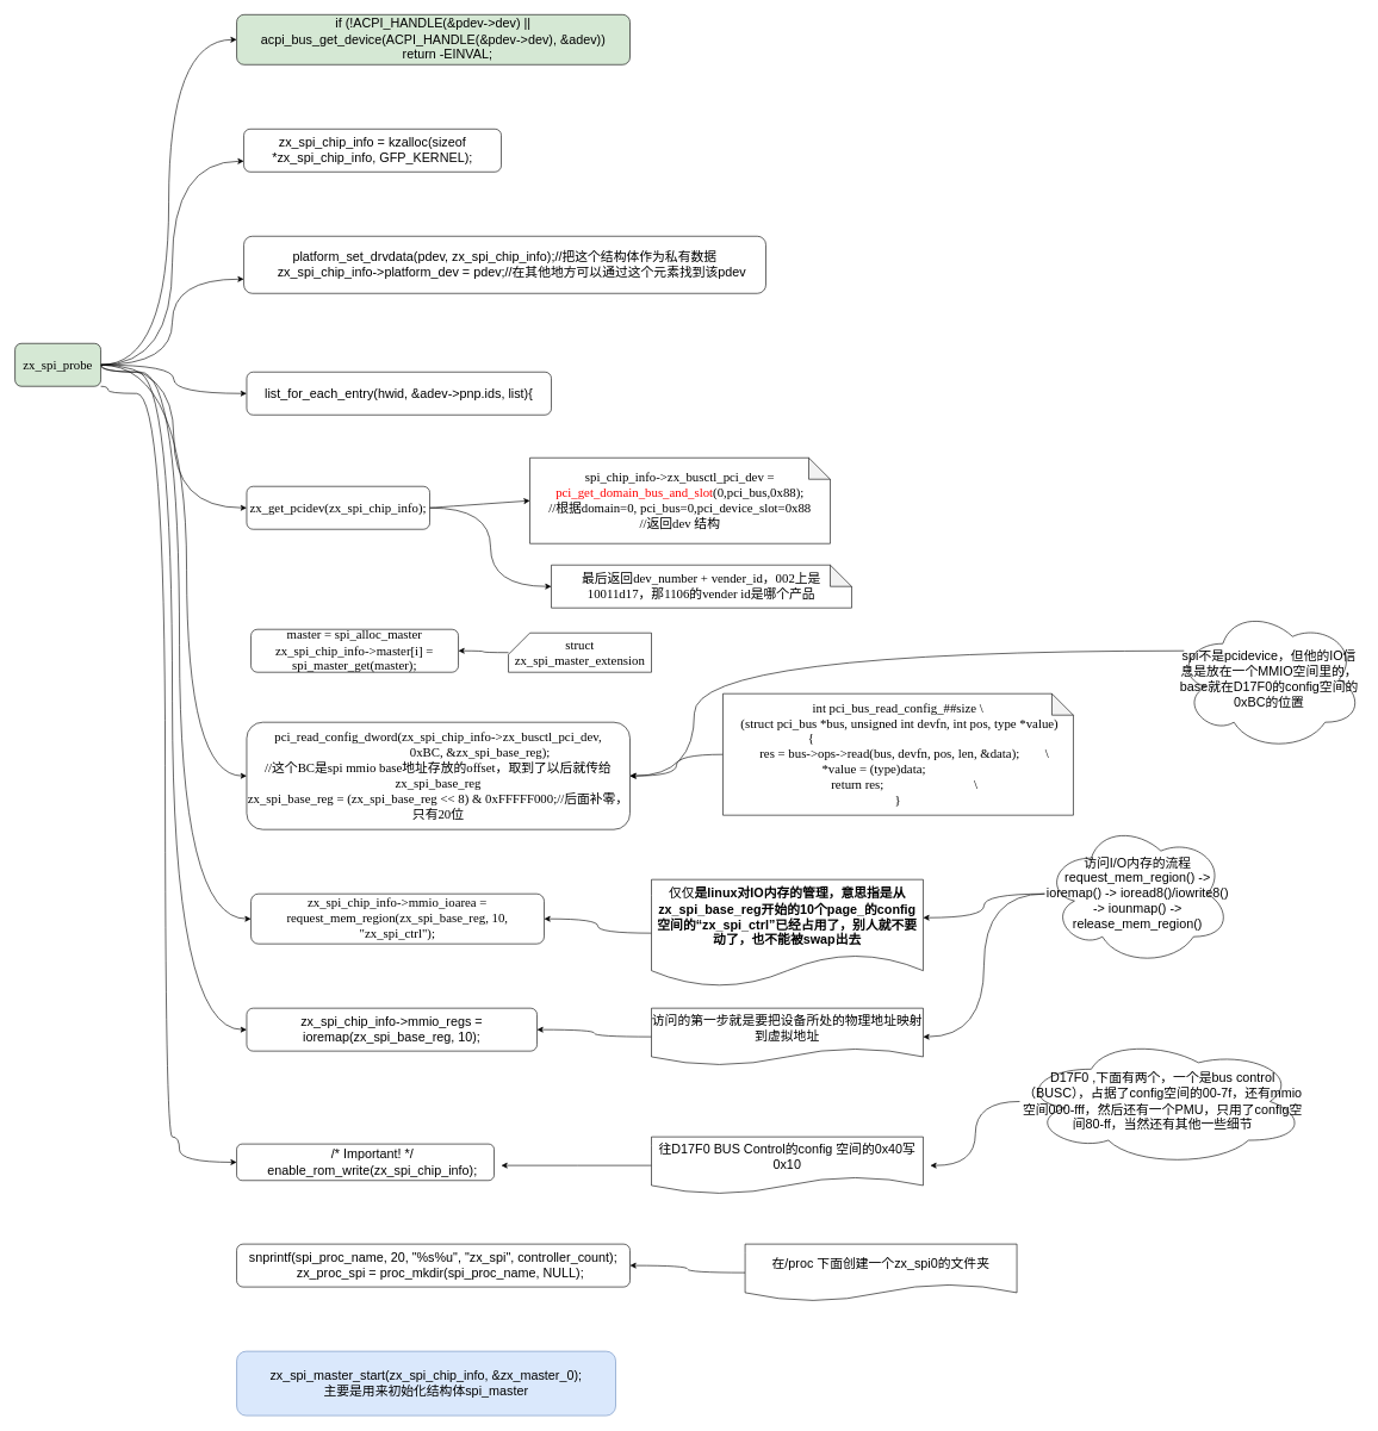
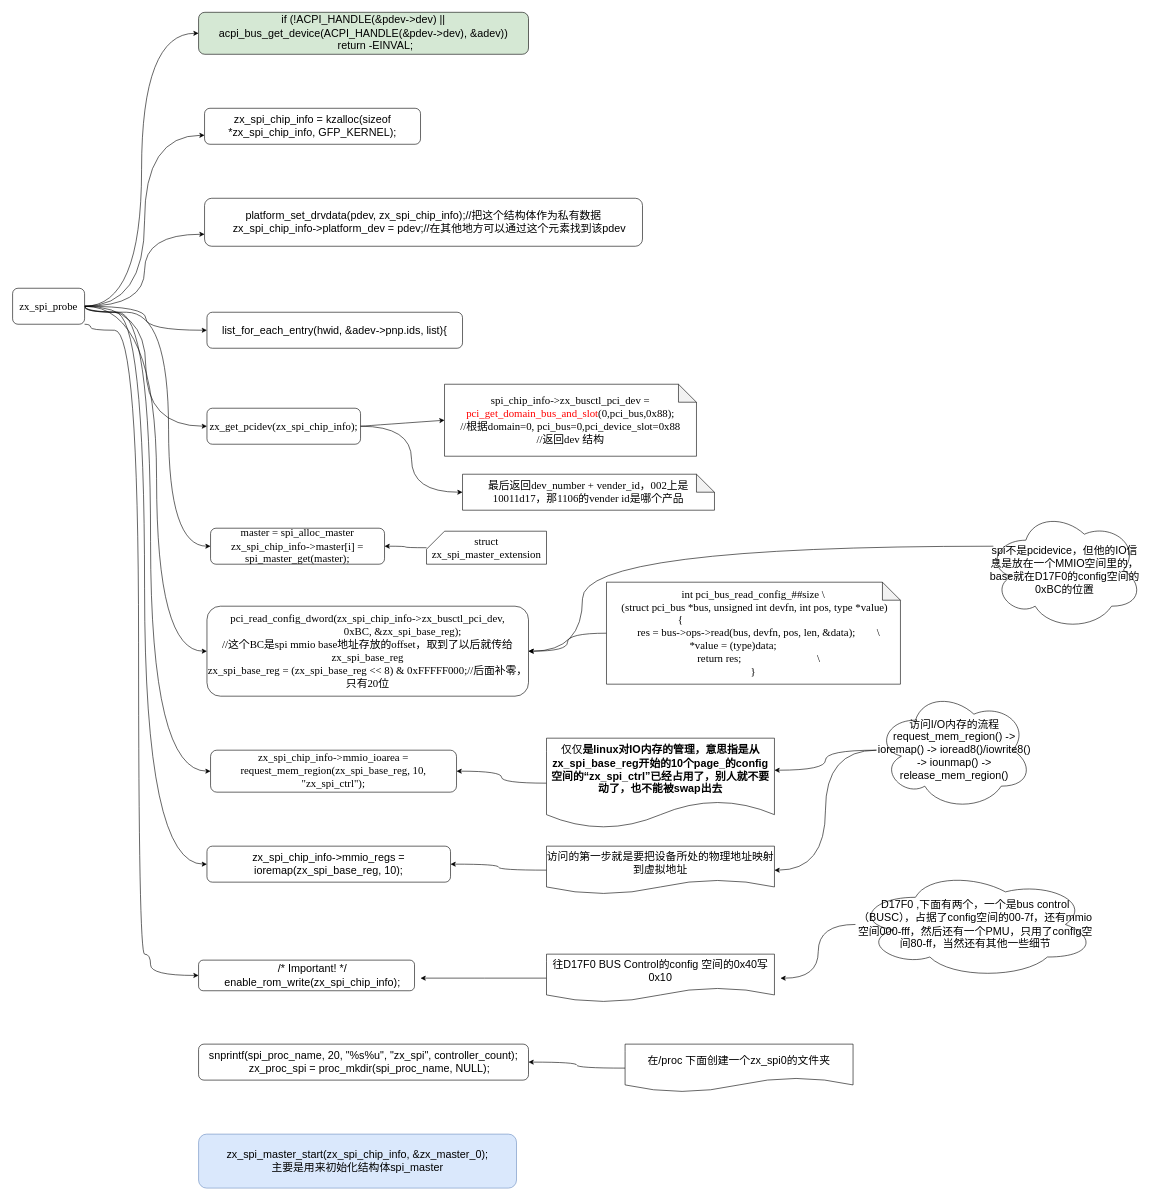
  <mxCell id="0" />
  <mxCell id="1" parent="0" />
  <mxCell id="2" style="edgeStyle=orthogonalEdgeStyle;curved=1;rounded=0;orthogonalLoop=1;jettySize=auto;html=1;exitX=1;exitY=0.5;exitDx=0;exitDy=0;fontFamily=Times New Roman;fontSize=18;fontColor=#000000;entryX=0;entryY=0.5;entryDx=0;entryDy=0;" parent="1" source="12" target="14" edge="1"><mxGeometry relative="1" as="geometry"><mxPoint x="480" y="670" as="targetPoint" /></mxGeometry></mxCell>
+ <mxCell id="3" style="edgeStyle=orthogonalEdgeStyle;curved=1;rounded=0;orthogonalLoop=1;jettySize=auto;html=1;exitX=1;exitY=0.5;exitDx=0;exitDy=0;entryX=0;entryY=0.5;entryDx=0;entryDy=0;fontFamily=Times New Roman;fontSize=18;fontColor=#000000;" parent="1" source="12" target="18" edge="1"><mxGeometry relative="1" as="geometry"><Array as="points"><mxPoint x="280" y="520" /><mxPoint x="280" y="910" /></Array></mxGeometry></mxCell>
  <mxCell id="4" style="edgeStyle=orthogonalEdgeStyle;curved=1;rounded=0;orthogonalLoop=1;jettySize=auto;html=1;exitX=1;exitY=0.5;exitDx=0;exitDy=0;entryX=0;entryY=0.5;entryDx=0;entryDy=0;fontSize=18;" parent="1" source="12" target="21" edge="1"><mxGeometry relative="1" as="geometry"><Array as="points"><mxPoint x="260" y="1085" /></Array></mxGeometry></mxCell>
  <mxCell id="5" style="edgeStyle=orthogonalEdgeStyle;curved=1;rounded=0;orthogonalLoop=1;jettySize=auto;html=1;exitX=1;exitY=0.5;exitDx=0;exitDy=0;entryX=0;entryY=0.5;entryDx=0;entryDy=0;fontSize=18;" parent="1" source="12" target="24" edge="1"><mxGeometry relative="1" as="geometry"><Array as="points"><mxPoint x="250" y="520" /><mxPoint x="250" y="1285" /></Array></mxGeometry></mxCell>
  <mxCell id="6" style="edgeStyle=orthogonalEdgeStyle;curved=1;rounded=0;orthogonalLoop=1;jettySize=auto;html=1;exitX=1;exitY=0.5;exitDx=0;exitDy=0;entryX=0;entryY=0.5;entryDx=0;entryDy=0;fontSize=18;" parent="1" source="12" target="27" edge="1"><mxGeometry relative="1" as="geometry"><Array as="points"><mxPoint x="240" y="520" /><mxPoint x="240" y="1440" /></Array></mxGeometry></mxCell>
  <mxCell id="7" style="edgeStyle=orthogonalEdgeStyle;curved=1;rounded=0;orthogonalLoop=1;jettySize=auto;html=1;entryX=0;entryY=0.5;entryDx=0;entryDy=0;fontSize=18;exitX=1;exitY=1;exitDx=0;exitDy=0;" parent="1" source="12" target="39" edge="1"><mxGeometry relative="1" as="geometry"><Array as="points"><mxPoint x="150" y="540" /><mxPoint x="150" y="550" /><mxPoint x="230" y="550" /><mxPoint x="230" y="1590" /><mxPoint x="250" y="1590" /><mxPoint x="250" y="1626" /></Array></mxGeometry></mxCell>
  <mxCell id="8" style="edgeStyle=orthogonalEdgeStyle;curved=1;rounded=0;orthogonalLoop=1;jettySize=auto;html=1;entryX=0;entryY=0.5;entryDx=0;entryDy=0;fontSize=18;" parent="1" source="12" target="45" edge="1"><mxGeometry relative="1" as="geometry" /></mxCell>
  <mxCell id="9" style="edgeStyle=orthogonalEdgeStyle;curved=1;rounded=0;orthogonalLoop=1;jettySize=auto;html=1;entryX=0;entryY=0.75;entryDx=0;entryDy=0;fontSize=18;" parent="1" source="12" target="44" edge="1"><mxGeometry relative="1" as="geometry" /></mxCell>
  <mxCell id="10" style="edgeStyle=orthogonalEdgeStyle;curved=1;rounded=0;orthogonalLoop=1;jettySize=auto;html=1;entryX=0;entryY=0.75;entryDx=0;entryDy=0;fontSize=18;" parent="1" source="12" target="46" edge="1"><mxGeometry relative="1" as="geometry" /></mxCell>
  <mxCell id="11" style="edgeStyle=orthogonalEdgeStyle;curved=1;rounded=0;orthogonalLoop=1;jettySize=auto;html=1;entryX=0;entryY=0.5;entryDx=0;entryDy=0;fontSize=18;" parent="1" source="12" target="47" edge="1"><mxGeometry relative="1" as="geometry" /></mxCell>
- <mxCell id="12" value="&lt;font style=&quot;font-size: 18px;&quot; face=&quot;Times New Roman&quot;&gt;zx_spi_probe&lt;/font&gt;" style="rounded=1;whiteSpace=wrap;html=1;fillColor=#d5e8d4;" parent="1" vertex="1"><mxGeometry x="20" y="480" width="120" height="60" as="geometry" /></mxCell>
+ <mxCell id="12" value="&lt;font style=&quot;font-size: 18px;&quot; face=&quot;Times New Roman&quot;&gt;zx_spi_probe&lt;/font&gt;" style="rounded=1;whiteSpace=wrap;html=1;" parent="1" vertex="1"><mxGeometry x="20" y="480" width="120" height="60" as="geometry" /></mxCell>
  <mxCell id="13" style="edgeStyle=orthogonalEdgeStyle;curved=1;rounded=0;orthogonalLoop=1;jettySize=auto;html=1;exitX=1;exitY=0.5;exitDx=0;exitDy=0;entryX=0;entryY=0.5;entryDx=0;entryDy=0;entryPerimeter=0;fontFamily=Times New Roman;fontSize=18;fontColor=#000000;" parent="1" source="14" target="16" edge="1"><mxGeometry relative="1" as="geometry" /></mxCell>
  <mxCell id="14" value="zx_get_pcidev(zx_spi_chip_info);" style="rounded=1;whiteSpace=wrap;html=1;fontFamily=Times New Roman;fontSize=18;" parent="1" vertex="1"><mxGeometry x="344" y="680" width="256" height="60" as="geometry" /></mxCell>
  <mxCell id="15" value="&lt;div&gt;spi_chip_info-&amp;gt;zx_busctl_pci_dev = &lt;font color=&quot;#ff0000&quot;&gt;pci_get_domain_bus_and_slot&lt;/font&gt;(0,pci_bus,0x88);&lt;/div&gt;&lt;div&gt;//根据domain=0, pci_bus=0,pci_device_slot=0x88&lt;/div&gt;&lt;div&gt;//返回dev 结构&lt;br&gt;&lt;/div&gt;" style="shape=note;whiteSpace=wrap;html=1;backgroundOutline=1;darkOpacity=0.05;fontFamily=Times New Roman;fontSize=18;" parent="1" vertex="1"><mxGeometry x="740" y="640" width="420" height="120" as="geometry" /></mxCell>
  <mxCell id="16" value="最后返回dev_number + vender_id，002上是10011d17，那1106的vender id是哪个产品" style="shape=note;whiteSpace=wrap;html=1;backgroundOutline=1;darkOpacity=0.05;fontFamily=Times New Roman;fontSize=18;fontColor=#000000;" parent="1" vertex="1"><mxGeometry x="770" y="790" width="420" height="60" as="geometry" /></mxCell>
  <mxCell id="17" value="" style="endArrow=classic;html=1;rounded=0;fontFamily=Times New Roman;fontSize=18;fontColor=#000000;curved=1;exitX=1;exitY=0.5;exitDx=0;exitDy=0;entryX=0;entryY=0.5;entryDx=0;entryDy=0;entryPerimeter=0;" parent="1" source="14" target="15" edge="1"><mxGeometry width="50" height="50" relative="1" as="geometry"><mxPoint x="750" y="750" as="sourcePoint" /><mxPoint x="800" y="700" as="targetPoint" /></mxGeometry></mxCell>
  <mxCell id="18" value="&lt;div&gt;master = spi_alloc_master&lt;/div&gt;&lt;div&gt;zx_spi_chip_info-&amp;gt;master[i] = spi_master_get(master);&lt;br&gt;&lt;/div&gt;" style="rounded=1;whiteSpace=wrap;html=1;fontFamily=Times New Roman;fontSize=18;fontColor=#000000;" parent="1" vertex="1"><mxGeometry x="350" y="880" width="290" height="60" as="geometry" /></mxCell>
  <mxCell id="19" style="edgeStyle=orthogonalEdgeStyle;curved=1;rounded=0;orthogonalLoop=1;jettySize=auto;html=1;entryX=1;entryY=0.5;entryDx=0;entryDy=0;fontFamily=Times New Roman;fontSize=18;fontColor=#000000;" parent="1" source="20" target="18" edge="1"><mxGeometry relative="1" as="geometry" /></mxCell>
  <mxCell id="20" value="struct zx_spi_master_extension" style="shape=card;whiteSpace=wrap;html=1;fontFamily=Times New Roman;fontSize=18;fontColor=#000000;" parent="1" vertex="1"><mxGeometry x="710" y="885" width="200" height="55" as="geometry" /></mxCell>
  <mxCell id="21" value="pci_read_config_dword(zx_spi_chip_info-&amp;gt;zx_busctl_pci_dev, &lt;br&gt;&lt;div&gt;&amp;nbsp;&amp;nbsp; &amp;nbsp;&amp;nbsp;&amp;nbsp;&amp;nbsp; &amp;nbsp;&amp;nbsp;&amp;nbsp; &amp;nbsp;&amp;nbsp;&amp;nbsp; &amp;nbsp;&amp;nbsp;&amp;nbsp; &amp;nbsp;&amp;nbsp;&amp;nbsp; &amp;nbsp; 0xBC, &amp;amp;zx_spi_base_reg);&lt;/div&gt;&lt;div&gt;//这个BC是spi mmio base地址存放的offset，取到了以后就传给zx_spi_base_reg&lt;/div&gt;&lt;div&gt;zx_spi_base_reg = (zx_spi_base_reg &amp;lt;&amp;lt; 8) &amp;amp; 0xFFFFF000;//后面补零，只有20位&lt;br&gt;&lt;/div&gt;" style="rounded=1;whiteSpace=wrap;html=1;fontFamily=Times New Roman;fontSize=18;fontColor=#000000;" parent="1" vertex="1"><mxGeometry x="344" y="1010" width="536" height="150" as="geometry" /></mxCell>
  <mxCell id="22" style="edgeStyle=orthogonalEdgeStyle;curved=1;rounded=0;orthogonalLoop=1;jettySize=auto;html=1;exitX=0;exitY=0.5;exitDx=0;exitDy=0;exitPerimeter=0;entryX=1;entryY=0.5;entryDx=0;entryDy=0;fontSize=18;" parent="1" source="23" target="21" edge="1"><mxGeometry relative="1" as="geometry" /></mxCell>
  <mxCell id="23" value="int pci_bus_read_config_##size \&lt;br&gt;&amp;nbsp;&amp;nbsp; &amp;nbsp;(struct pci_bus *bus, unsigned int devfn, int pos, type *value)&amp;nbsp;&amp;nbsp;&amp;nbsp; &lt;br&gt;{&amp;nbsp;&amp;nbsp;&amp;nbsp; &amp;nbsp;&amp;nbsp;&amp;nbsp; &amp;nbsp;&amp;nbsp;&amp;nbsp; &amp;nbsp;&amp;nbsp;&amp;nbsp; &amp;nbsp;&amp;nbsp;&amp;nbsp; &amp;nbsp;&amp;nbsp;&amp;nbsp; &amp;nbsp;&amp;nbsp;&amp;nbsp; &amp;nbsp;&amp;nbsp;&amp;nbsp; &amp;nbsp;&amp;nbsp;&amp;nbsp;&amp;nbsp;&amp;nbsp;&amp;nbsp;&amp;nbsp; &amp;nbsp;&amp;nbsp;&amp;nbsp; &amp;nbsp;&amp;nbsp;&amp;nbsp; &amp;nbsp;&amp;nbsp;&amp;nbsp; &amp;nbsp;&amp;nbsp; &lt;br&gt;&amp;nbsp;&amp;nbsp; &amp;nbsp;res = bus-&amp;gt;ops-&amp;gt;read(bus, devfn, pos, len, &amp;amp;data);&amp;nbsp;&amp;nbsp;&amp;nbsp; &amp;nbsp;&amp;nbsp;&amp;nbsp; \&lt;br&gt;&amp;nbsp;&amp;nbsp; &amp;nbsp;*value = (type)data;&amp;nbsp;&amp;nbsp;&amp;nbsp; &amp;nbsp;&amp;nbsp;&amp;nbsp; &amp;nbsp;&amp;nbsp;&amp;nbsp; &amp;nbsp;&amp;nbsp;&amp;nbsp; &amp;nbsp;&amp;nbsp;&amp;nbsp; &lt;br&gt;&amp;nbsp;&amp;nbsp; &amp;nbsp;return res;&amp;nbsp;&amp;nbsp;&amp;nbsp; &amp;nbsp;&amp;nbsp;&amp;nbsp; &amp;nbsp;&amp;nbsp;&amp;nbsp; &amp;nbsp;&amp;nbsp;&amp;nbsp; &amp;nbsp;&amp;nbsp;&amp;nbsp; &amp;nbsp;&amp;nbsp;&amp;nbsp; &amp;nbsp;&amp;nbsp;&amp;nbsp; \&lt;br&gt;}" style="shape=note;whiteSpace=wrap;html=1;backgroundOutline=1;darkOpacity=0.05;fontFamily=Times New Roman;fontSize=18;fontColor=#000000;" parent="1" vertex="1"><mxGeometry x="1010" y="970" width="490" height="170" as="geometry" /></mxCell>
  <mxCell id="24" value="zx_spi_chip_info-&amp;gt;mmio_ioarea = request_mem_region(zx_spi_base_reg, 10, &quot;zx_spi_ctrl&quot;);" style="rounded=1;whiteSpace=wrap;html=1;fontFamily=Times New Roman;fontSize=18;fontColor=#000000;" parent="1" vertex="1"><mxGeometry x="350" y="1250" width="410" height="70" as="geometry" /></mxCell>
  <mxCell id="25" style="edgeStyle=orthogonalEdgeStyle;curved=1;rounded=0;orthogonalLoop=1;jettySize=auto;html=1;exitX=0;exitY=0.5;exitDx=0;exitDy=0;entryX=1;entryY=0.5;entryDx=0;entryDy=0;fontSize=18;" parent="1" source="26" target="24" edge="1"><mxGeometry relative="1" as="geometry" /></mxCell>
  <mxCell id="26" value="&lt;font style=&quot;font-size: 18px;&quot;&gt;仅仅&lt;strong&gt;是linux对IO内存的管理，意思指是从zx_spi_base_reg开始的10个page_的config空间的“zx_spi_ctrl”已经占用了，别人就不要动了，也不能被swap出去&lt;/strong&gt;&lt;/font&gt;" style="shape=document;whiteSpace=wrap;html=1;boundedLbl=1;" parent="1" vertex="1"><mxGeometry x="910" y="1230" width="380" height="150" as="geometry" /></mxCell>
  <mxCell id="27" value="zx_spi_chip_info-&amp;gt;mmio_regs = ioremap(zx_spi_base_reg, 10);" style="rounded=1;whiteSpace=wrap;html=1;fontSize=18;" parent="1" vertex="1"><mxGeometry x="344" y="1410" width="406" height="60" as="geometry" /></mxCell>
  <mxCell id="28" style="edgeStyle=orthogonalEdgeStyle;curved=1;rounded=0;orthogonalLoop=1;jettySize=auto;html=1;exitX=0;exitY=0.5;exitDx=0;exitDy=0;entryX=1;entryY=0.5;entryDx=0;entryDy=0;fontSize=18;" parent="1" source="29" target="27" edge="1"><mxGeometry relative="1" as="geometry" /></mxCell>
  <mxCell id="29" value="访问的第一步就是要把设备所处的物理地址映射到虚拟地址" style="shape=document;whiteSpace=wrap;html=1;boundedLbl=1;fontSize=18;" parent="1" vertex="1"><mxGeometry x="910" y="1410" width="380" height="80" as="geometry" /></mxCell>
  <mxCell id="30" style="edgeStyle=orthogonalEdgeStyle;curved=1;rounded=0;orthogonalLoop=1;jettySize=auto;html=1;entryX=1;entryY=0.356;entryDx=0;entryDy=0;entryPerimeter=0;fontSize=18;" parent="1" source="32" target="26" edge="1"><mxGeometry relative="1" as="geometry" /></mxCell>
  <mxCell id="31" style="edgeStyle=orthogonalEdgeStyle;curved=1;rounded=0;orthogonalLoop=1;jettySize=auto;html=1;entryX=1;entryY=0.5;entryDx=0;entryDy=0;fontSize=18;" parent="1" source="32" target="29" edge="1"><mxGeometry relative="1" as="geometry" /></mxCell>
  <mxCell id="32" value="访问I/O内存的流程request_mem_region() -&amp;gt; ioremap() -&amp;gt; ioread8()/iowrite8() -&amp;gt; iounmap() -&amp;gt; release_mem_region() " style="ellipse;shape=cloud;whiteSpace=wrap;html=1;fontSize=18;" parent="1" vertex="1"><mxGeometry x="1460" y="1150" width="260" height="200" as="geometry" /></mxCell>
  <mxCell id="33" style="edgeStyle=orthogonalEdgeStyle;curved=1;rounded=0;orthogonalLoop=1;jettySize=auto;html=1;entryX=1;entryY=0.5;entryDx=0;entryDy=0;fontSize=18;" parent="1" source="34" target="21" edge="1"><mxGeometry relative="1" as="geometry"><Array as="points"><mxPoint x="970" y="910" /><mxPoint x="970" y="1085" /></Array></mxGeometry></mxCell>
  <mxCell id="34" value="spi不是pcidevice，但他的IO信息是放在一个MMIO空间里的，base就在D17F0的config空间的0xBC的位置" style="ellipse;shape=cloud;whiteSpace=wrap;html=1;fontSize=18;" parent="1" vertex="1"><mxGeometry x="1644" y="850" width="260" height="200" as="geometry" /></mxCell>
  <mxCell id="35" style="edgeStyle=orthogonalEdgeStyle;curved=1;rounded=0;orthogonalLoop=1;jettySize=auto;html=1;fontSize=18;" parent="1" source="36" edge="1"><mxGeometry relative="1" as="geometry"><mxPoint x="700" y="1630" as="targetPoint" /></mxGeometry></mxCell>
  <mxCell id="36" value="往D17F0 BUS Control的config 空间的0x40写0x10" style="shape=document;whiteSpace=wrap;html=1;boundedLbl=1;fontSize=18;" parent="1" vertex="1"><mxGeometry x="910" y="1590" width="380" height="80" as="geometry" /></mxCell>
  <mxCell id="37" style="edgeStyle=orthogonalEdgeStyle;curved=1;rounded=0;orthogonalLoop=1;jettySize=auto;html=1;fontSize=18;" parent="1" source="38" edge="1"><mxGeometry relative="1" as="geometry"><mxPoint x="1300" y="1630" as="targetPoint" /></mxGeometry></mxCell>
  <mxCell id="38" value="D17F0 ,下面有两个，一个是bus control（BUSC），占据了config空间的00-7f，还有mmio空间000-fff，然后还有一个PMU，只用了config空间80-ff，当然还有其他一些细节" style="ellipse;shape=cloud;whiteSpace=wrap;html=1;fontSize=18;" parent="1" vertex="1"><mxGeometry x="1425" y="1450" width="400" height="181" as="geometry" /></mxCell>
  <mxCell id="39" value="&amp;nbsp;&amp;nbsp;&amp;nbsp; /* Important! */&lt;br&gt;&amp;nbsp;&amp;nbsp; &amp;nbsp;enable_rom_write(zx_spi_chip_info);" style="rounded=1;whiteSpace=wrap;html=1;fontSize=18;" parent="1" vertex="1"><mxGeometry x="330" y="1600" width="360" height="51" as="geometry" /></mxCell>
  <mxCell id="40" value="snprintf(spi_proc_name, 20, &quot;%s%u&quot;, &quot;zx_spi&quot;, controller_count);&#10;    zx_proc_spi = proc_mkdir(spi_proc_name, NULL);" style="rounded=1;whiteSpace=wrap;html=1;fontSize=18;" parent="1" vertex="1"><mxGeometry x="330" y="1740" width="550" height="60" as="geometry" /></mxCell>
  <mxCell id="41" style="edgeStyle=orthogonalEdgeStyle;curved=1;rounded=0;orthogonalLoop=1;jettySize=auto;html=1;entryX=1;entryY=0.5;entryDx=0;entryDy=0;fontSize=18;" parent="1" source="42" target="40" edge="1"><mxGeometry relative="1" as="geometry" /></mxCell>
  <mxCell id="42" value="在/proc 下面创建一个zx_spi0的文件夹" style="shape=document;whiteSpace=wrap;html=1;boundedLbl=1;fontSize=18;" parent="1" vertex="1"><mxGeometry x="1041" y="1740" width="380" height="80" as="geometry" /></mxCell>
  <mxCell id="43" value="&lt;div&gt;zx_spi_master_start(zx_spi_chip_info, &amp;amp;zx_master_0);&lt;/div&gt;&lt;div&gt;主要是用来初始化结构体spi_master&lt;br&gt;&lt;/div&gt;" style="rounded=1;whiteSpace=wrap;html=1;fontSize=18;fillColor=#dae8fc;strokeColor=#6c8ebf;" parent="1" vertex="1"><mxGeometry x="330" y="1890" width="530" height="90" as="geometry" /></mxCell>
  <mxCell id="44" value="zx_spi_chip_info = kzalloc(sizeof *zx_spi_chip_info, GFP_KERNEL);" style="rounded=1;whiteSpace=wrap;html=1;fontSize=18;" parent="1" vertex="1"><mxGeometry x="340" y="180" width="360" height="60" as="geometry" /></mxCell>
  <mxCell id="45" value="if (!ACPI_HANDLE(&amp;pdev-&gt;dev) || acpi_bus_get_device(ACPI_HANDLE(&amp;pdev-&gt;dev), &amp;adev))&#10;        return -EINVAL;" style="rounded=1;whiteSpace=wrap;html=1;fontSize=18;fillColor=#d5e8d4;" parent="1" vertex="1"><mxGeometry x="330" y="20" width="550" height="70" as="geometry" /></mxCell>
  <mxCell id="46" value="platform_set_drvdata(pdev, zx_spi_chip_info);//把这个结构体作为私有数据&lt;br&gt;&amp;nbsp;&amp;nbsp; &amp;nbsp;zx_spi_chip_info-&amp;gt;platform_dev = pdev;//在其他地方可以通过这个元素找到该pdev" style="rounded=1;whiteSpace=wrap;html=1;fontSize=18;" parent="1" vertex="1"><mxGeometry x="340" y="330" width="730" height="80" as="geometry" /></mxCell>
  <mxCell id="47" value="list_for_each_entry(hwid, &amp;amp;adev-&amp;gt;pnp.ids, list){" style="rounded=1;whiteSpace=wrap;html=1;fontSize=18;" parent="1" vertex="1"><mxGeometry x="344" y="520" width="426" height="60" as="geometry" /></mxCell>
